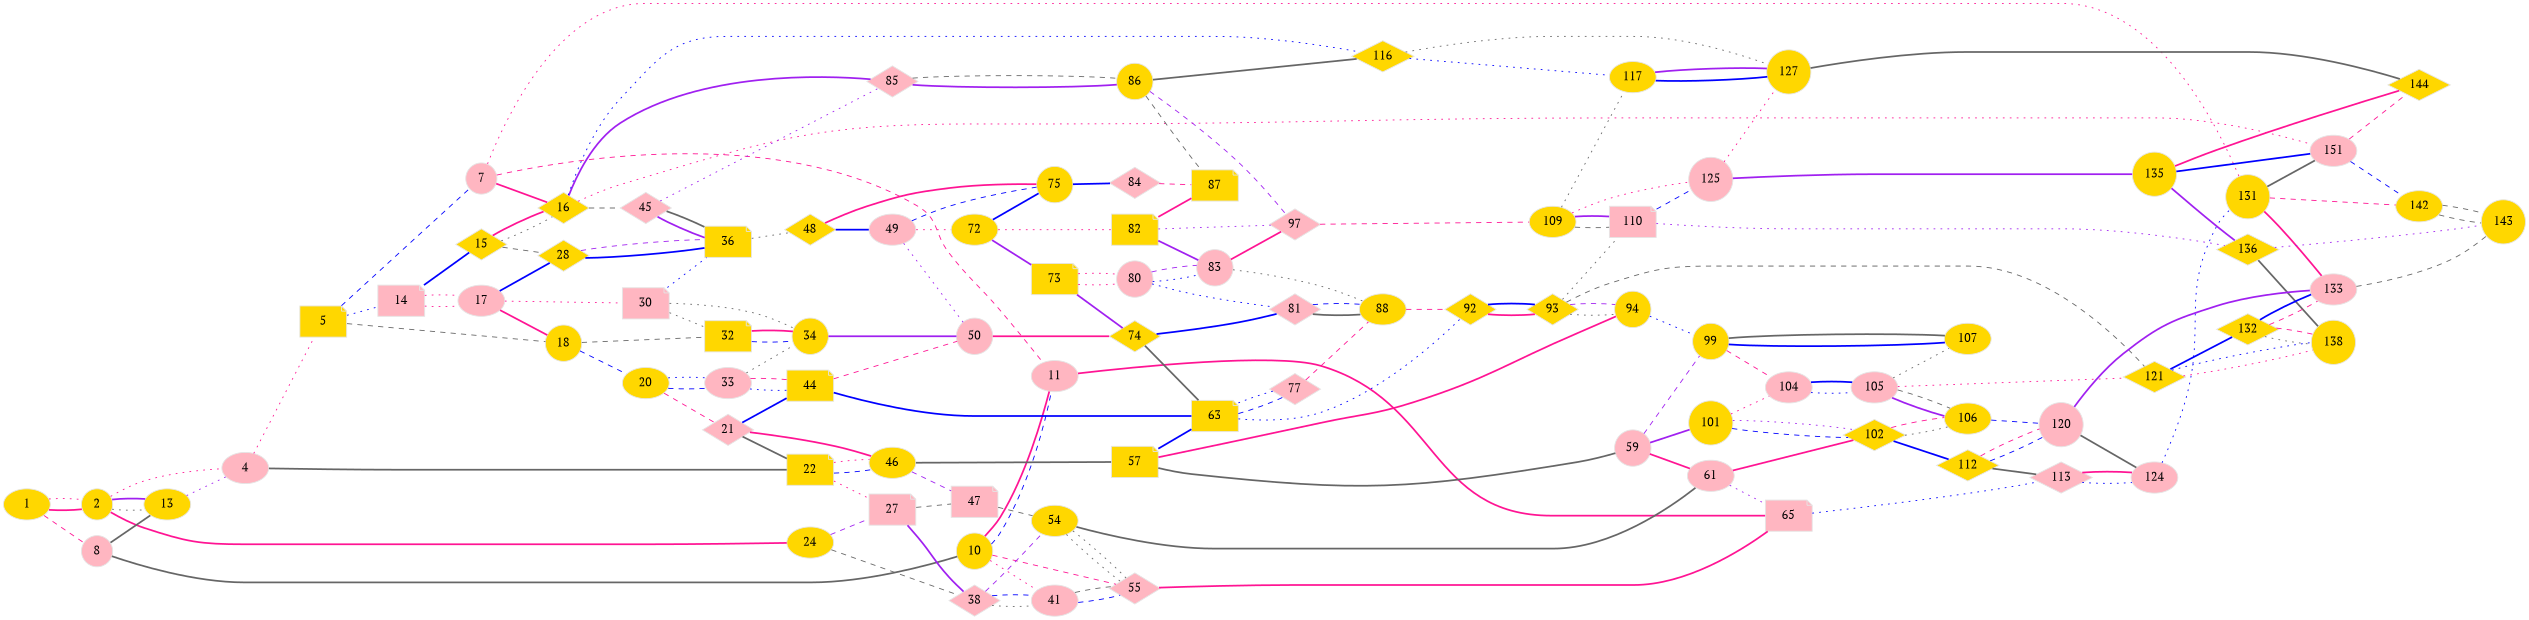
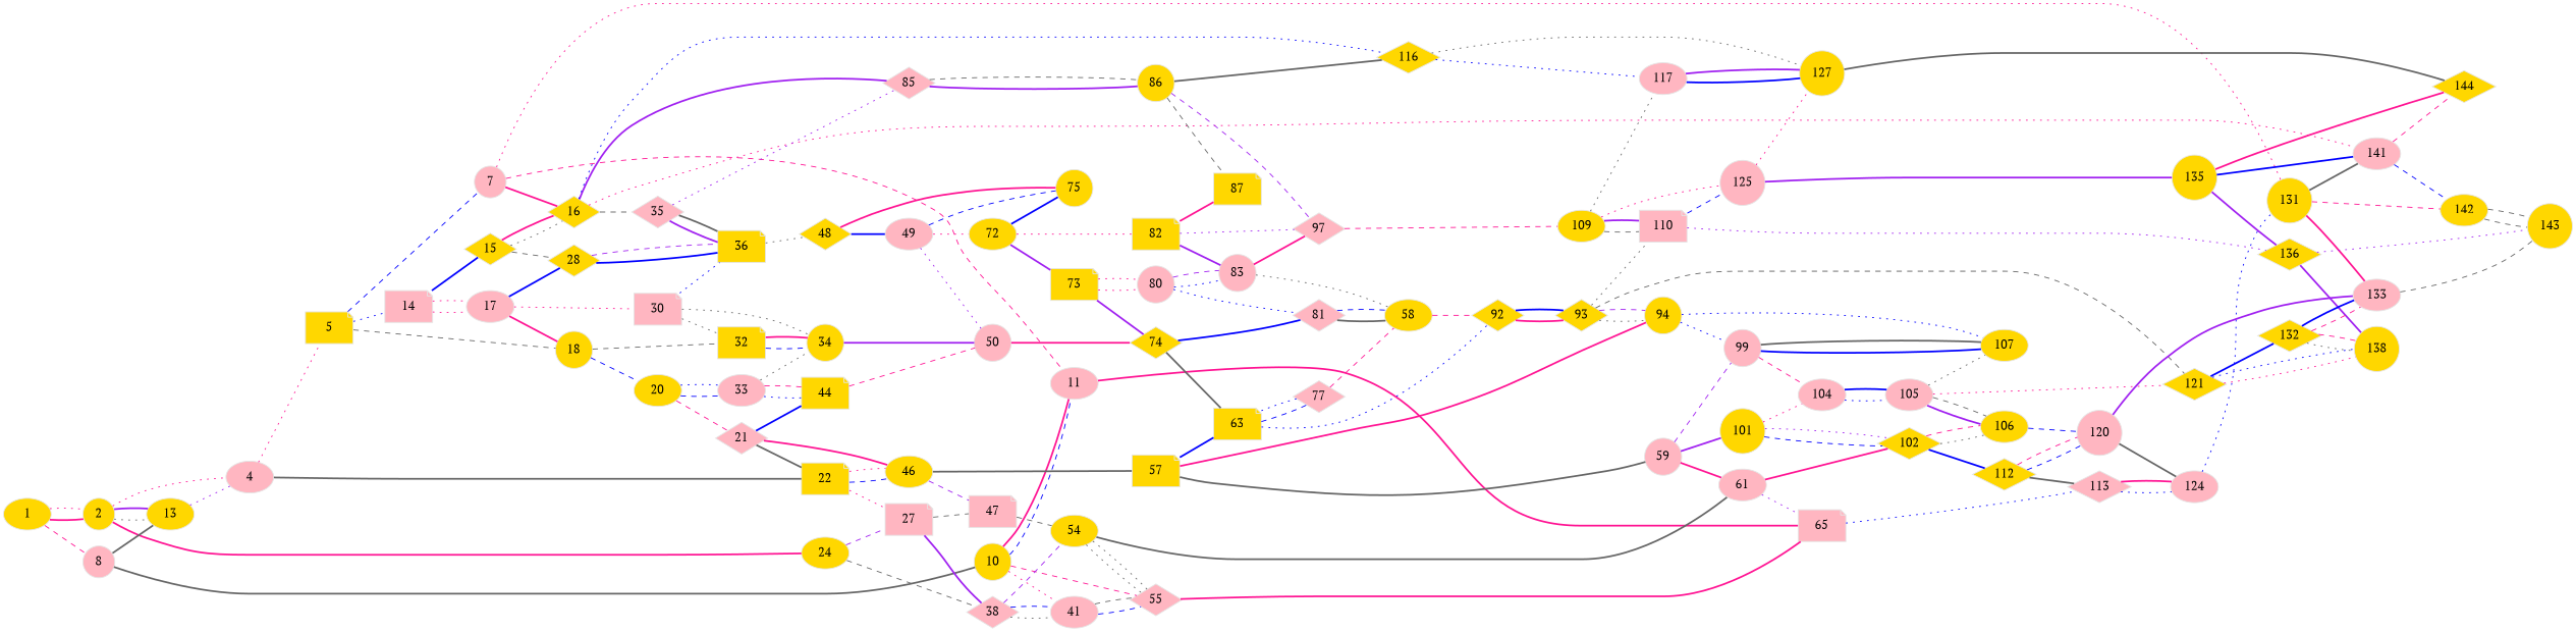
  graph {
    fontname="PT Serif"
    rankdir=LR
    node [color=gray90 fillcolor=gold fontname="PT Serif" shape=ellipse style=filled]
    edge [color=deeppink fontname="PT Serif" style=bold]
    2 [shape=circle super="+3"]
    1
    8 [fillcolor=lightpink shape=circle super="+9"]
    4 [fillcolor=lightpink]
    13 [super="+26"]
    24 [super="+25"]
    10 [shape=circle super="+42"]
    5 [shape=note super="+6"]
    22 [shape=note super="+23"]
    27 [fillcolor=lightpink shape=note super="+40"]
    38 [fillcolor=lightpink shape=diamond super="+39"]
    7 [fillcolor=lightpink shape=circle super="+12"]
    14 [fillcolor=lightpink shape=note]
    18 [shape=circle super="+19"]
    46 [super="+53"]
    11 [fillcolor=lightpink]
    16 [shape=diamond super="+115"]
    131 [shape=circle super="+139"]
    15 [shape=diamond]
    17 [fillcolor=lightpink super="+29"]
    20
    32 [shape=note]
    65 [fillcolor=lightpink shape=note super="+66"]
-   35 [fillcolor=lightpink shape=diamond super="+68" label=45]
+   35 [fillcolor=lightpink shape=diamond super="+68"]
    85 [fillcolor=lightpink shape=diamond]
    116 [shape=diamond super="+119"]
-   141 [fillcolor=lightpink super="+145" label=151]
+   141 [fillcolor=lightpink super="+145"]
    133 [fillcolor=lightpink super="+134"]
    142
    41 [fillcolor=lightpink]
    55 [fillcolor=lightpink shape=diamond super="+62"]
    113 [fillcolor=lightpink shape=diamond super="+114"]
    28 [shape=diamond]
    30 [fillcolor=lightpink shape=note super="+31"]
    36 [shape=note super="+43"]
    86 [shape=circle super="+96"]
-   117
+   117 [fillcolor=lightpink]
    127 [shape=circle super="+129"]
    144 [shape=diamond]
    34 [shape=circle super="+37"]
    21 [fillcolor=lightpink shape=diamond super="+45"]
    33 [fillcolor=lightpink]
    44 [shape=note super="+52"]
    50 [fillcolor=lightpink shape=circle super="+51"]
    63 [shape=note super="+64"]
    47 [fillcolor=lightpink shape=note]
    57 [shape=note super="+58"]
    54 [super="+56"]
    48 [shape=diamond super="+70"]
    74 [shape=diamond super="+76"]
    49 [fillcolor=lightpink super="+71"]
    75 [shape=circle super="+78"]
    61 [fillcolor=lightpink super="+67"]
    77 [fillcolor=lightpink shape=diamond]
    92 [shape=diamond]
    59 [fillcolor=lightpink shape=circle super="+60"]
    94 [shape=circle super="+95"]
    72 [super="+79"]
-   84 [fillcolor=lightpink shape=diamond]
    73 [shape=note]
    82 [shape=note super="+91"]
    81 [fillcolor=lightpink shape=diamond]
    102 [shape=diamond super="+103"]
-   99 [shape=circle super="+100"]
+   99 [fillcolor=lightpink shape=circle super="+100"]
    101 [shape=circle]
    107
    104 [fillcolor=lightpink]
    106
    112 [shape=diamond]
-   88 [super="+89"]
+   88 [super="+89" label=58]
    93 [shape=diamond super="+111"]
    124 [fillcolor=lightpink super="+130"]
    87 [shape=note]
    80 [fillcolor=lightpink shape=circle]
    83 [fillcolor=lightpink shape=circle super="+90"]
    97 [fillcolor=lightpink shape=diamond super="+98"]
    109 [super="+118"]
    110 [fillcolor=lightpink shape=note super="+126"]
    121 [shape=diamond super="+122"]
    125 [fillcolor=lightpink shape=circle super="+128"]
    136 [shape=diamond super="+137"]
    132 [shape=diamond]
    138 [shape=circle]
    105 [fillcolor=lightpink super="+108"]
    120 [fillcolor=lightpink shape=circle super="+123"]
    135 [shape=circle super="+140"]
    143 [shape=circle]
    2 -- 4 [style=dotted]
    2 -- 13 [color=gray40 style=dotted]
    2 -- 13 [color=purple]
    2 -- 24
    1 -- 2
    1 -- 2 [style=dotted]
    1 -- 8 [style=dashed]
    8 -- 13 [color=gray40 weight=2]
    8 -- 10 [color=gray40]
    4 -- 5 [style=dotted]
    4 -- 22 [color=gray40]
    13 -- 4 [color=purple style=dotted]
    24 -- 27 [color=purple style=dashed]
    24 -- 38 [color=gray40 style=dashed]
    10 -- 11 [color=blue style=dashed]
    10 -- 11
    10 -- 41 [style=dotted]
    10 -- 55 [style=dashed]
    5 -- 7 [color=blue style=dashed]
    5 -- 14 [color=blue style=dotted]
    5 -- 18 [color=gray40 style=dashed]
    22 -- 27 [style=dotted]
    22 -- 46 [color=blue style=dashed]
    22 -- 46 [style=dotted]
    27 -- 38 [color=purple]
    27 -- 47 [color=gray40 style=dashed]
    38 -- 41 [color=gray40 style=dotted]
    38 -- 41 [color=blue style=dashed]
    38 -- 54 [color=purple style=dashed]
    7 -- 11 [style=dashed]
    7 -- 16
    7 -- 131 [style=dotted]
    14 -- 15 [color=blue]
    14 -- 17 [style=dotted]
    14 -- 17 [style=dotted]
    18 -- 20 [color=blue style=dashed]
    18 -- 32 [color=gray40 style=dashed]
    46 -- 47 [color=purple style=dashed]
    46 -- 57 [color=gray40]
    11 -- 65
    16 -- 35 [color=gray40 style=dashed]
    16 -- 85 [color=purple]
    16 -- 116 [color=blue style=dotted]
    16 -- 141 [style=dotted]
    131 -- 141 [color=gray40]
    131 -- 133
    131 -- 142 [style=dashed]
    15 -- 16 [color=gray40 style=dotted]
    15 -- 16
    15 -- 28 [color=gray40 style=dashed]
    17 -- 18
    17 -- 28 [color=blue]
    17 -- 30 [style=dotted]
    20 -- 21 [style=dashed]
    20 -- 33 [color=blue style=dashed]
    20 -- 33 [color=blue style=dotted]
    32 -- 34 [color=blue style=dashed]
    32 -- 34
    65 -- 113 [color=blue style=dotted]
    35 -- 85 [color=purple style=dotted]
    35 -- 36 [color=purple]
    35 -- 36 [color=gray40]
    85 -- 86 [color=purple]
    85 -- 86 [color=gray40 style=dashed]
    116 -- 117 [color=blue style=dotted]
    116 -- 127 [color=gray40 style=dotted]
    141 -- 142 [color=blue style=dashed]
    141 -- 144 [style=dashed]
    133 -- 143 [color=gray40 style=dashed]
    142 -- 143 [color=gray40 style=dashed]
    142 -- 143 [color=gray40 style=dashed]
    41 -- 55 [color=blue style=dashed]
    41 -- 55 [color=gray40 style=dashed]
    55 -- 65
    113 -- 124 [color=blue style=dotted weight=2]
    113 -- 124
    28 -- 36 [color=blue]
    28 -- 36 [color=purple style=dashed]
    30 -- 32 [color=gray40 style=dotted]
    30 -- 36 [color=blue style=dotted]
    30 -- 34 [color=gray40 style=dotted]
    36 -- 48 [color=gray40 style=dotted]
    86 -- 116 [color=gray40]
    86 -- 87 [color=gray40 style=dashed]
    86 -- 97 [color=purple style=dashed]
    117 -- 127 [color=blue]
    117 -- 127 [color=purple]
    127 -- 144 [color=gray40]
    34 -- 50 [color=purple]
    21 -- 22 [color=gray40]
    21 -- 46
    21 -- 44 [color=blue]
    33 -- 34 [color=gray40 style=dotted]
    33 -- 44 [color=blue style=dotted]
    33 -- 44 [style=dashed]
    44 -- 50 [style=dashed]
-   44 -- 63 [color=blue]
    50 -- 74
    63 -- 77 [color=blue style=dashed]
    63 -- 77 [color=blue style=dotted]
    63 -- 92 [color=blue style=dotted]
    47 -- 54 [color=gray40 style=dashed]
    57 -- 63 [color=blue]
    57 -- 59 [color=gray40]
    57 -- 94
    54 -- 55 [color=gray40 style=dotted]
    54 -- 55 [color=gray40 style=dotted]
    54 -- 61 [color=gray40]
    48 -- 49 [color=blue]
    48 -- 75
    74 -- 63 [color=gray40]
    74 -- 81 [color=blue]
    49 -- 50 [color=purple style=dotted]
    49 -- 75 [color=blue style=dashed]
    49 -- 72 [style=dotted]
-   75 -- 84 [color=blue]
    61 -- 65 [color=purple style=dotted]
    61 -- 102
    77 -- 88 [style=dashed]
    92 -- 93
    92 -- 93 [color=blue]
    59 -- 61
    59 -- 99 [color=purple style=dashed]
    59 -- 101 [color=purple]
    94 -- 99 [color=blue style=dotted]
+   94 -- 107 [color=blue style=dotted]
    72 -- 75 [color=blue]
    72 -- 73 [color=purple]
    72 -- 82 [style=dotted]
-   84 -- 87 [style=dashed]
    73 -- 74 [color=purple]
    73 -- 80 [style=dotted]
    73 -- 80 [style=dotted]
    82 -- 87
    82 -- 83 [color=purple]
    82 -- 97 [color=purple style=dotted]
    81 -- 88 [color=gray40]
    81 -- 88 [color=blue style=dashed]
    102 -- 106 [color=gray40 style=dotted]
    102 -- 106 [style=dashed]
    102 -- 112 [color=blue]
    99 -- 107 [color=blue]
    99 -- 107 [color=gray40]
    99 -- 104 [style=dashed]
    101 -- 102 [color=blue style=dashed]
    101 -- 102 [color=purple style=dotted]
    101 -- 104 [style=dotted]
    104 -- 105 [color=blue style=dotted]
    104 -- 105 [color=blue]
    106 -- 120 [color=blue style=dashed]
    112 -- 113 [color=gray40]
    112 -- 120 [color=blue style=dashed]
    112 -- 120 [style=dashed]
    88 -- 92 [style=dashed]
    93 -- 94 [color=gray40 style=dotted]
    93 -- 94 [color=purple style=dashed]
    93 -- 110 [color=gray40 style=dotted]
    93 -- 121 [color=gray40 style=dashed]
    124 -- 131 [color=blue style=dotted]
    80 -- 81 [color=blue style=dotted]
    80 -- 83 [color=blue style=dotted]
    80 -- 83 [color=purple style=dashed]
    83 -- 88 [color=gray40 style=dotted]
    83 -- 97
    97 -- 109 [style=dashed]
    109 -- 117 [color=gray40 style=dotted]
    109 -- 110 [color=gray40 style=dashed]
    109 -- 110 [color=purple]
    109 -- 125 [style=dotted]
    110 -- 125 [color=blue style=dashed]
    110 -- 136 [color=purple style=dotted]
    121 -- 132 [color=blue]
    121 -- 138 [style=dotted]
    121 -- 138 [color=blue style=dotted]
    125 -- 127 [style=dotted]
    125 -- 135 [color=purple]
-   136 -- 138 [color=gray40]
+   136 -- 138 [color=purple]
    136 -- 143 [color=purple style=dotted]
    132 -- 133 [style=dashed]
    132 -- 133 [color=blue]
    132 -- 138 [color=gray40 style=dotted]
    132 -- 138 [style=dashed]
    105 -- 107 [color=gray40 style=dotted]
    105 -- 106 [color=purple]
    105 -- 106 [color=gray40 style=dashed]
    105 -- 121 [style=dotted]
    120 -- 133 [color=purple]
    120 -- 124 [color=gray40]
    135 -- 141 [color=blue]
    135 -- 144
    135 -- 136 [color=purple]
  }
